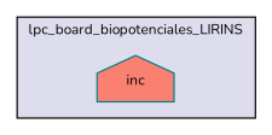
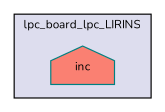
  digraph {
    compound=true
    fontname=Nunito
    n1 [fillcolor=salmon fontname=Nunito fontsize=10 label=inc pencolor=black shape=house style=filled color=teal]
    subgraph cluster_1 {
      bgcolor="#ddddee"
      fontsize=10
-     label=lpc_board_biopotenciales_LIRINS
+     label=lpc_board_lpc_LIRINS
      pencolor=black
      n1
    }
  }
